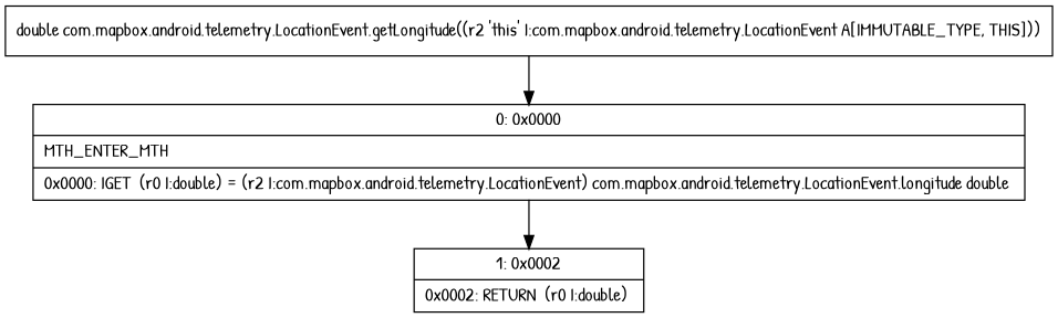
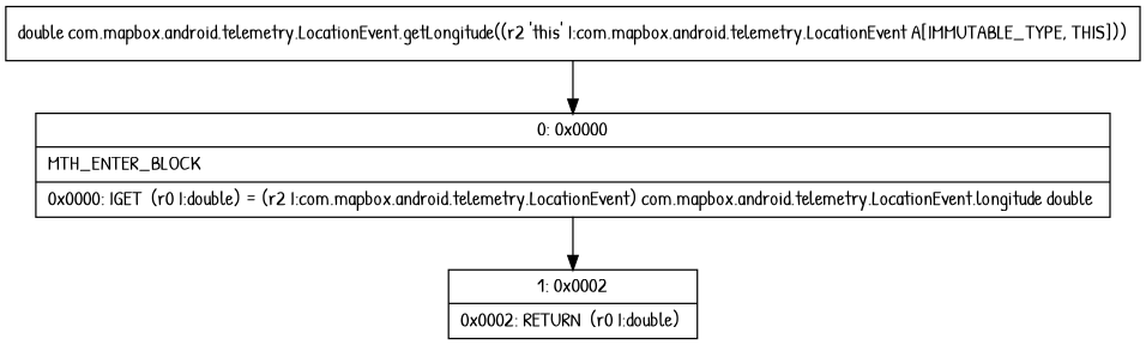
  digraph {
    fontname="Patrick Hand"
    node [shape=record fontname="Patrick Hand"]
    edge [fontname="Patrick Hand"]
-   n1 [label="{0\:\ 0x0000|MTH_ENTER_MTH\l|0x0000: IGET  (r0 I:double) = (r2 I:com.mapbox.android.telemetry.LocationEvent) com.mapbox.android.telemetry.LocationEvent.longitude double \l}"]
+   n1 [label="{0\:\ 0x0000|MTH_ENTER_BLOCK\l|0x0000: IGET  (r0 I:double) = (r2 I:com.mapbox.android.telemetry.LocationEvent) com.mapbox.android.telemetry.LocationEvent.longitude double \l}"]
    n2 [label="{1\:\ 0x0002|0x0002: RETURN  (r0 I:double) \l}"]
    n3 [label="{double com.mapbox.android.telemetry.LocationEvent.getLongitude((r2 'this' I:com.mapbox.android.telemetry.LocationEvent A[IMMUTABLE_TYPE, THIS])) }"]
    n1 -> n2
    n3 -> n1
  }
